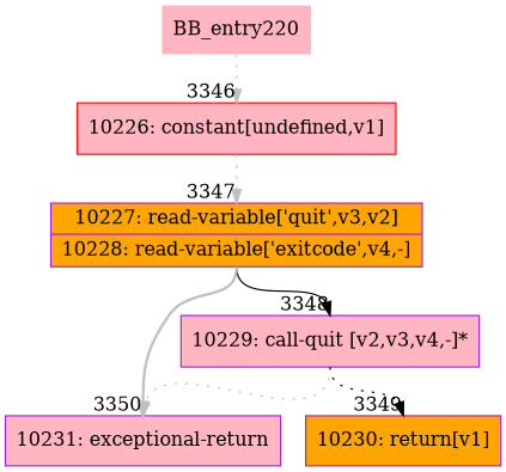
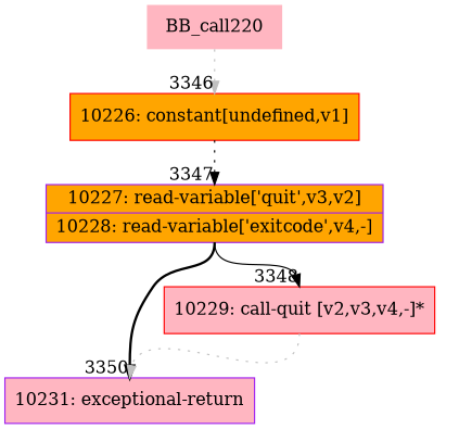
  digraph {
    rankdir=TD
    node [color=purple fillcolor=lightpink shape=record style=filled]
    edge [headport=n style=dotted tailport=s]
-   BB_entry220 [shape=none]
-   n2 [color=red label="{10226: constant[undefined,v1]}"]
+   BB_entry220 [shape=none label=BB_call220]
+   n2 [color=red fillcolor=orange label="{10226: constant[undefined,v1]}"]
    n3 [fillcolor=orange label="{10227: read-variable['quit',v3,v2]|10228: read-variable['exitcode',v4,-]}"]
-   n4 [label="{10229: call-quit [v2,v3,v4,-]*}"]
+   n4 [color=red label="{10229: call-quit [v2,v3,v4,-]*}"]
    n5 [label="{10231: exceptional-return}"]
-   n6 [fillcolor=orange label="{10230: return[v1]}"]
    BB_entry220 -> n2 [color=gray headlabel="    3346"]
-   n2 -> n3 [headlabel="      3347" color=gray]
+   n2 -> n3 [headlabel="      3347"]
    n3 -> n4 [headlabel="      3348" style=solid]
-   n3 -> n5 [color=gray headlabel="      3350" style=bold]
+   n3 -> n5 [color=black headlabel="      3350" style=bold]
    n4 -> n5 [color=gray]
-   n4 -> n6 [headlabel="      3349"]
  }
